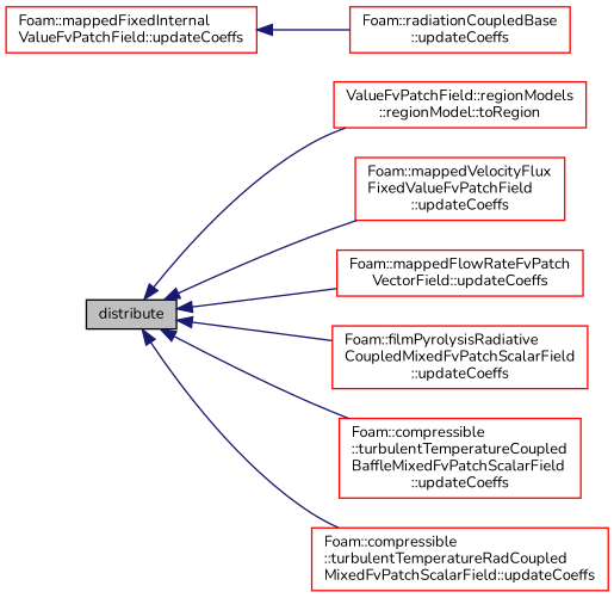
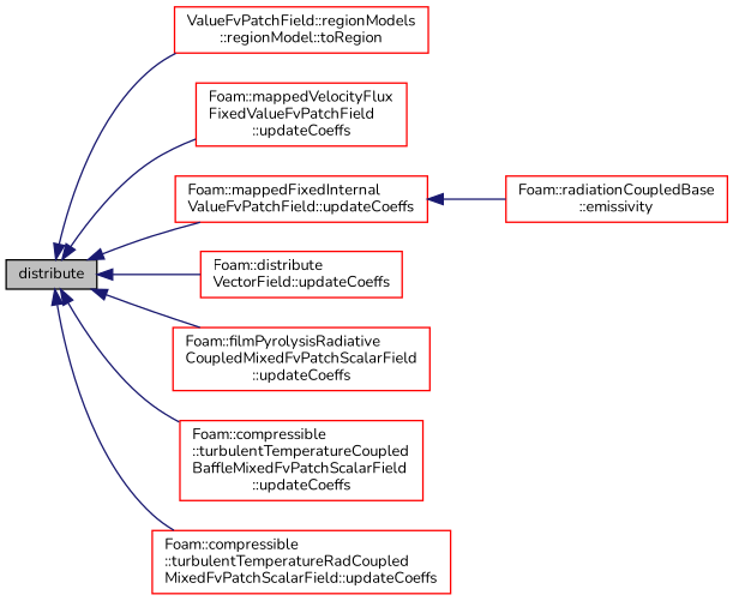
  digraph {
    fontname=Nunito
    rankdir=LR
    node [color=red fontname=Nunito fontsize=10 shape=record]
    edge [color=midnightblue dir=back fontname=Nunito fontsize=10 labelfontname=FreeSans labelfontsize=10 style=solid]
    n1 [color=black fillcolor=grey75 fontcolor=black height=0.2 label=distribute style=filled width=0.4]
    n2 [height=0.2 label="ValueFvPatchField::regionModels\l::regionModel::toRegion" width=0.4]
    n3 [height=0.2 label="Foam::mappedVelocityFlux\lFixedValueFvPatchField\l::updateCoeffs" width=0.4]
    n4 [height=0.2 label="Foam::mappedFixedInternal\lValueFvPatchField::updateCoeffs" width=0.4]
-   n5 [height=0.2 label="Foam::mappedFlowRateFvPatch\lVectorField::updateCoeffs" width=0.4]
+   n5 [height=0.2 label="Foam::distribute\lVectorField::updateCoeffs" width=0.4]
    n6 [height=0.2 label="Foam::filmPyrolysisRadiative\lCoupledMixedFvPatchScalarField\l::updateCoeffs" width=0.4]
    n7 [height=0.2 label="Foam::compressible\l::turbulentTemperatureCoupled\lBaffleMixedFvPatchScalarField\l::updateCoeffs" width=0.4]
    n8 [height=0.2 label="Foam::compressible\l::turbulentTemperatureRadCoupled\lMixedFvPatchScalarField::updateCoeffs" width=0.4]
-   n9 [height=0.2 label="Foam::radiationCoupledBase\l::updateCoeffs" width=0.4]
+   n9 [height=0.2 label="Foam::radiationCoupledBase\l::emissivity" width=0.4]
    n1 -> n2
    n1 -> n3
+   n1 -> n4
    n1 -> n5
    n1 -> n6
    n1 -> n7
    n1 -> n8
    n4 -> n9
  }
